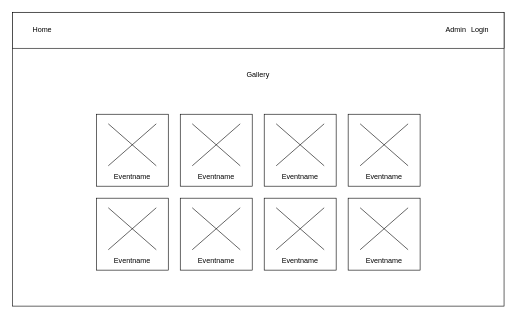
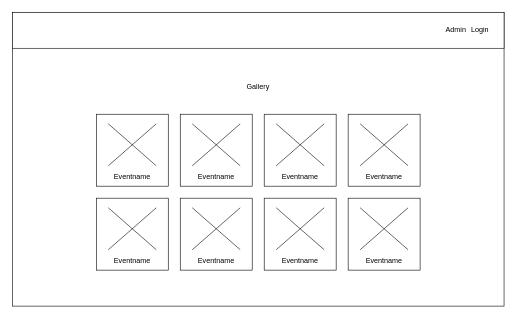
  <mxCell id="0" />
  <mxCell id="1" parent="0" />
  <mxCell id="2" value="" style="rounded=0;whiteSpace=wrap;html=1;movable=0;resizable=0;rotatable=0;deletable=0;editable=0;locked=1;connectable=0;" vertex="1" parent="1"><mxGeometry x="20" y="20" width="820" height="490" as="geometry" /></mxCell>
  <mxCell id="3" value="" style="rounded=0;whiteSpace=wrap;html=1;" vertex="1" parent="1"><mxGeometry x="20" y="20" width="820" height="60" as="geometry" /></mxCell>
- <mxCell id="4" value="Gallery" style="text;html=1;align=center;verticalAlign=middle;whiteSpace=wrap;rounded=0;" vertex="1" parent="1"><mxGeometry x="400" y="110" width="60" height="30" as="geometry" /></mxCell>
+ <mxCell id="4" value="Gallery" style="text;html=1;align=center;verticalAlign=middle;whiteSpace=wrap;rounded=0;" vertex="1" parent="1"><mxGeometry x="400" y="130" width="60" height="30" as="geometry" /></mxCell>
  <mxCell id="5" value="Login" style="text;html=1;align=center;verticalAlign=middle;whiteSpace=wrap;rounded=0;" vertex="1" parent="1"><mxGeometry x="770" y="35" width="60" height="30" as="geometry" /></mxCell>
  <mxCell id="6" value="Admin" style="text;html=1;align=center;verticalAlign=middle;whiteSpace=wrap;rounded=0;" vertex="1" parent="1"><mxGeometry x="730" y="35" width="60" height="30" as="geometry" /></mxCell>
- <mxCell id="7" value="Home" style="text;html=1;align=center;verticalAlign=middle;whiteSpace=wrap;rounded=0;" vertex="1" parent="1"><mxGeometry x="40" y="35" width="60" height="30" as="geometry" /></mxCell>
  <mxCell id="8" value="" style="group" vertex="1" connectable="0" parent="1"><mxGeometry x="160" y="190" width="120" height="120" as="geometry" /></mxCell>
  <mxCell id="9" value="" style="whiteSpace=wrap;html=1;aspect=fixed;" vertex="1" parent="8"><mxGeometry width="120" height="120" as="geometry" /></mxCell>
  <mxCell id="10" value="" style="shape=mxgraph.sysml.x;" vertex="1" parent="8"><mxGeometry x="20" y="16" width="80" height="70" as="geometry" /></mxCell>
  <mxCell id="11" value="Eventname" style="text;html=1;align=center;verticalAlign=middle;whiteSpace=wrap;rounded=0;" vertex="1" parent="8"><mxGeometry x="30" y="90" width="60" height="30" as="geometry" /></mxCell>
  <mxCell id="12" value="" style="group" vertex="1" connectable="0" parent="1"><mxGeometry x="300" y="190" width="120" height="120" as="geometry" /></mxCell>
  <mxCell id="13" value="" style="whiteSpace=wrap;html=1;aspect=fixed;" vertex="1" parent="12"><mxGeometry width="120" height="120" as="geometry" /></mxCell>
  <mxCell id="14" value="" style="shape=mxgraph.sysml.x;" vertex="1" parent="12"><mxGeometry x="20" y="16" width="80" height="70" as="geometry" /></mxCell>
  <mxCell id="15" value="Eventname" style="text;html=1;align=center;verticalAlign=middle;whiteSpace=wrap;rounded=0;" vertex="1" parent="12"><mxGeometry x="30" y="90" width="60" height="30" as="geometry" /></mxCell>
  <mxCell id="16" value="" style="group" vertex="1" connectable="0" parent="1"><mxGeometry x="440" y="190" width="120" height="120" as="geometry" /></mxCell>
  <mxCell id="17" value="" style="whiteSpace=wrap;html=1;aspect=fixed;" vertex="1" parent="16"><mxGeometry width="120" height="120" as="geometry" /></mxCell>
  <mxCell id="18" value="" style="shape=mxgraph.sysml.x;" vertex="1" parent="16"><mxGeometry x="20" y="16" width="80" height="70" as="geometry" /></mxCell>
  <mxCell id="19" value="Eventname" style="text;html=1;align=center;verticalAlign=middle;whiteSpace=wrap;rounded=0;" vertex="1" parent="16"><mxGeometry x="30" y="90" width="60" height="30" as="geometry" /></mxCell>
  <mxCell id="20" value="" style="group" vertex="1" connectable="0" parent="1"><mxGeometry x="580" y="190" width="120" height="120" as="geometry" /></mxCell>
  <mxCell id="21" value="" style="whiteSpace=wrap;html=1;aspect=fixed;" vertex="1" parent="20"><mxGeometry width="120" height="120" as="geometry" /></mxCell>
  <mxCell id="22" value="" style="shape=mxgraph.sysml.x;" vertex="1" parent="20"><mxGeometry x="20" y="16" width="80" height="70" as="geometry" /></mxCell>
  <mxCell id="23" value="Eventname" style="text;html=1;align=center;verticalAlign=middle;whiteSpace=wrap;rounded=0;" vertex="1" parent="20"><mxGeometry x="30" y="90" width="60" height="30" as="geometry" /></mxCell>
  <mxCell id="24" value="" style="group" vertex="1" connectable="0" parent="1"><mxGeometry x="160" y="330" width="120" height="120" as="geometry" /></mxCell>
  <mxCell id="25" value="" style="whiteSpace=wrap;html=1;aspect=fixed;" vertex="1" parent="24"><mxGeometry width="120" height="120" as="geometry" /></mxCell>
  <mxCell id="26" value="" style="shape=mxgraph.sysml.x;" vertex="1" parent="24"><mxGeometry x="20" y="16" width="80" height="70" as="geometry" /></mxCell>
  <mxCell id="27" value="Eventname" style="text;html=1;align=center;verticalAlign=middle;whiteSpace=wrap;rounded=0;" vertex="1" parent="24"><mxGeometry x="30" y="90" width="60" height="30" as="geometry" /></mxCell>
  <mxCell id="28" value="" style="group" vertex="1" connectable="0" parent="1"><mxGeometry x="300" y="330" width="120" height="120" as="geometry" /></mxCell>
  <mxCell id="29" value="" style="whiteSpace=wrap;html=1;aspect=fixed;" vertex="1" parent="28"><mxGeometry width="120" height="120" as="geometry" /></mxCell>
  <mxCell id="30" value="" style="shape=mxgraph.sysml.x;" vertex="1" parent="28"><mxGeometry x="20" y="16" width="80" height="70" as="geometry" /></mxCell>
  <mxCell id="31" value="Eventname" style="text;html=1;align=center;verticalAlign=middle;whiteSpace=wrap;rounded=0;" vertex="1" parent="28"><mxGeometry x="30" y="90" width="60" height="30" as="geometry" /></mxCell>
  <mxCell id="32" value="" style="group" vertex="1" connectable="0" parent="1"><mxGeometry x="440" y="330" width="120" height="120" as="geometry" /></mxCell>
  <mxCell id="33" value="" style="whiteSpace=wrap;html=1;aspect=fixed;" vertex="1" parent="32"><mxGeometry width="120" height="120" as="geometry" /></mxCell>
  <mxCell id="34" value="" style="shape=mxgraph.sysml.x;" vertex="1" parent="32"><mxGeometry x="20" y="16" width="80" height="70" as="geometry" /></mxCell>
  <mxCell id="35" value="Eventname" style="text;html=1;align=center;verticalAlign=middle;whiteSpace=wrap;rounded=0;" vertex="1" parent="32"><mxGeometry x="30" y="90" width="60" height="30" as="geometry" /></mxCell>
  <mxCell id="36" value="" style="group" vertex="1" connectable="0" parent="1"><mxGeometry x="580" y="330" width="120" height="120" as="geometry" /></mxCell>
  <mxCell id="37" value="" style="whiteSpace=wrap;html=1;aspect=fixed;" vertex="1" parent="36"><mxGeometry width="120" height="120" as="geometry" /></mxCell>
  <mxCell id="38" value="" style="shape=mxgraph.sysml.x;" vertex="1" parent="36"><mxGeometry x="20" y="16" width="80" height="70" as="geometry" /></mxCell>
  <mxCell id="39" value="Eventname" style="text;html=1;align=center;verticalAlign=middle;whiteSpace=wrap;rounded=0;" vertex="1" parent="36"><mxGeometry x="30" y="90" width="60" height="30" as="geometry" /></mxCell>
